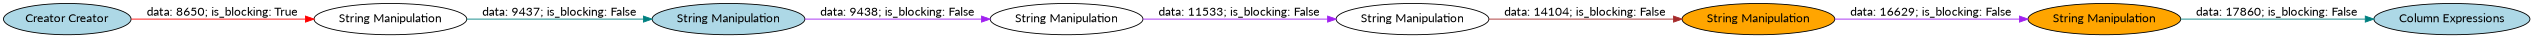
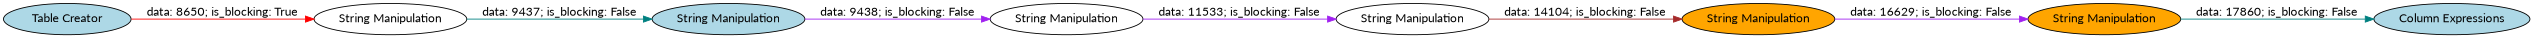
  digraph {
    rankdir=LR
    fontname=Lato
    node [style=filled fillcolor=white fontname=Lato]
    edge [color=purple fontname=Lato]
    n1 [label="String Manipulation"]
    n2 [label="String Manipulation"]
    n3 [label="String Manipulation" fillcolor=orange]
    n4 [label="Column Expressions" fillcolor=lightblue]
    n5 [label="String Manipulation" fillcolor=lightblue]
    n6 [label="String Manipulation" fillcolor=orange]
    n7 [label="String Manipulation"]
-   n8 [label="Creator Creator" fillcolor=lightblue]
+   n8 [label="Table Creator" fillcolor=lightblue]
    n1 -> n2 [label="data: 11533; is_blocking: False"]
    n2 -> n6 [label="data: 14104; is_blocking: False" color=brown]
    n3 -> n4 [label="data: 17860; is_blocking: False" color=teal]
    n5 -> n1 [label="data: 9438; is_blocking: False"]
    n6 -> n3 [label="data: 16629; is_blocking: False"]
    n7 -> n5 [label="data: 9437; is_blocking: False" color=teal]
    n8 -> n7 [label="data: 8650; is_blocking: True" color=red]
  }
